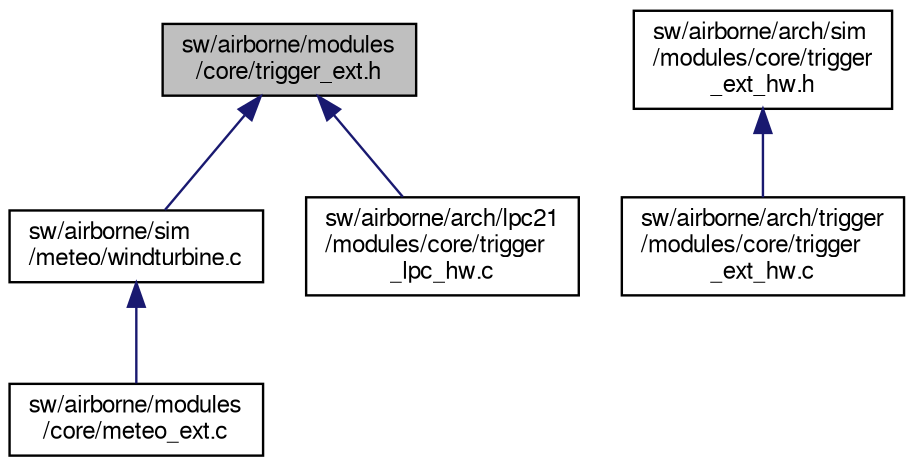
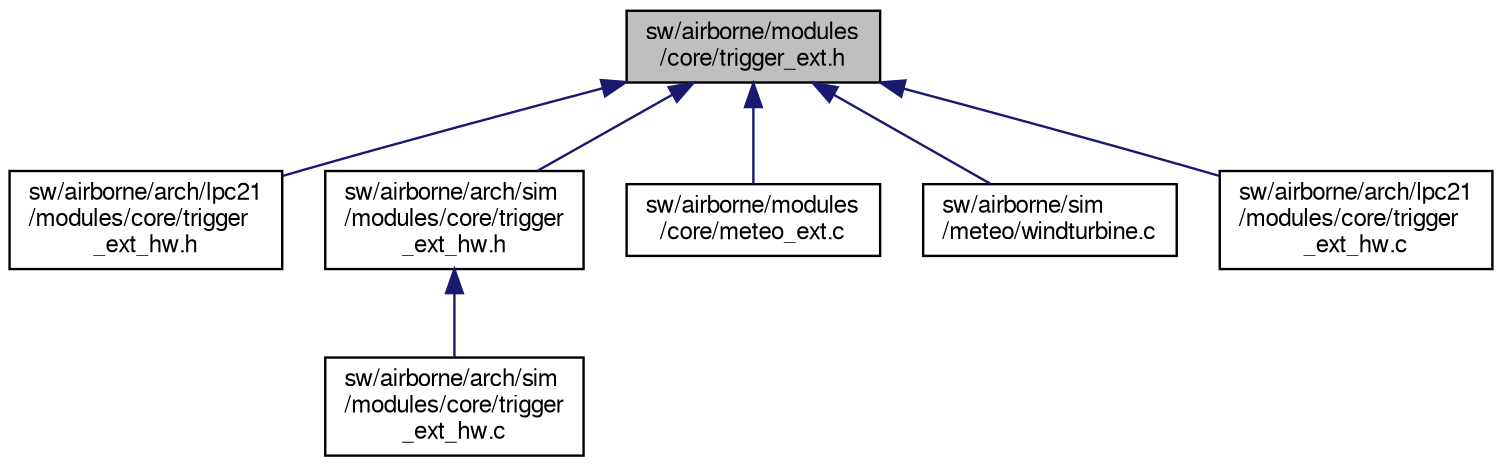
  digraph {
    node [color=black fillcolor=white fontname=FreeSans fontsize=10 shape=record style=filled]
    edge [color=midnightblue dir=back fontname=FreeSans fontsize=10 labelfontname=FreeSans labelfontsize=10 style=solid]
    n1 [fillcolor=grey75 fontcolor=black height=0.2 label="sw/airborne/modules\l/core/trigger_ext.h" width=0.4]
+   n2 [height=0.2 label="sw/airborne/arch/lpc21\l/modules/core/trigger\l_ext_hw.h" width=0.4]
    n3 [height=0.2 label="sw/airborne/arch/sim\l/modules/core/trigger\l_ext_hw.h" width=0.4]
    n4 [height=0.2 label="sw/airborne/modules\l/core/meteo_ext.c" width=0.4]
    n5 [height=0.2 label="sw/airborne/sim\l/meteo/windturbine.c" width=0.4]
-   n6 [height=0.2 label="sw/airborne/arch/lpc21\l/modules/core/trigger\l_lpc_hw.c" width=0.4]
-   n7 [height=0.2 label="sw/airborne/arch/trigger\l/modules/core/trigger\l_ext_hw.c" width=0.4]
-   n5 -> n4
+   n6 [height=0.2 label="sw/airborne/arch/lpc21\l/modules/core/trigger\l_ext_hw.c" width=0.4]
+   n7 [height=0.2 label="sw/airborne/arch/sim\l/modules/core/trigger\l_ext_hw.c" width=0.4]
+   n1 -> n2
+   n1 -> n3
+   n1 -> n4
    n1 -> n5
    n1 -> n6
    n3 -> n7
  }
